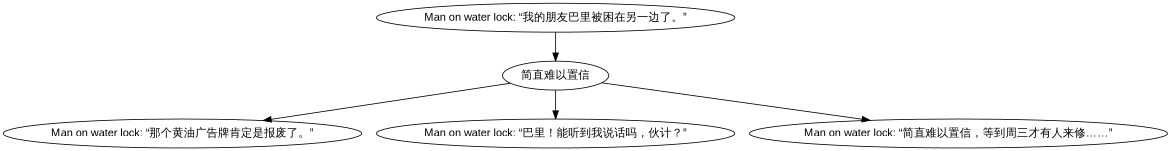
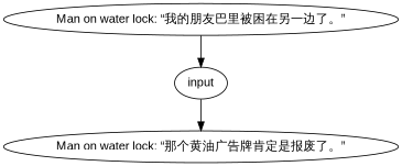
  digraph {
    fontname="Liberation Sans"
    node [fontname="Liberation Sans"]
    edge [fontname="Liberation Sans"]
-   n1 [label="简直难以置信"]
+   n1 [label=input]
    n2 [label="Man on water lock: “那个黄油广告牌肯定是报废了。”"]
-   n3 [label="Man on water lock: “巴里！能听到我说话吗，伙计？”"]
-   n4 [label="Man on water lock: “简直难以置信，等到周三才有人来修……”"]
    n5 [label="Man on water lock: “我的朋友巴里被困在另一边了。”"]
    n1 -> n2
-   n1 -> n3
-   n1 -> n4
    n5 -> n1
  }
